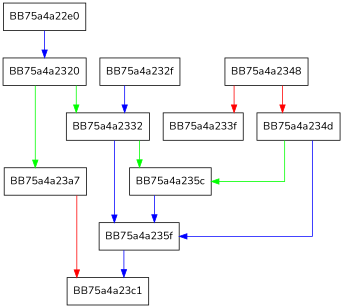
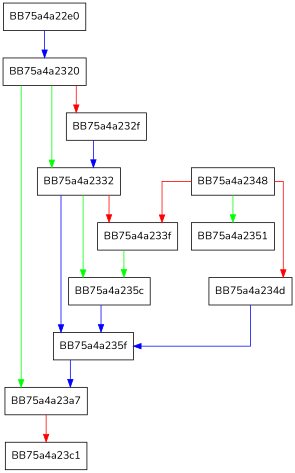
  digraph {
    fontname=Nunito
    splines=ortho
    node [fontname=Nunito shape=box]
    edge [color=blue fontname=Nunito]
    BB75a4a22e0
    BB75a4a2320
    BB75a4a23a7
    BB75a4a23c1
    BB75a4a2332
    BB75a4a232f
    BB75a4a235c
    BB75a4a233f
    BB75a4a235f
    BB75a4a2348
+   BB75a4a2351
    BB75a4a234d
    BB75a4a22e0 -> BB75a4a2320
    BB75a4a2320 -> BB75a4a23a7 [color=green]
    BB75a4a2320 -> BB75a4a2332 [color=green]
+   BB75a4a2320 -> BB75a4a232f [color=red]
    BB75a4a23a7 -> BB75a4a23c1 [color=red]
    BB75a4a2332 -> BB75a4a235c [color=green]
+   BB75a4a2332 -> BB75a4a233f [color=red]
    BB75a4a2332 -> BB75a4a235f
    BB75a4a232f -> BB75a4a2332
    BB75a4a235c -> BB75a4a235f
-   BB75a4a234d -> BB75a4a235c [color=green]
-   BB75a4a235f -> BB75a4a23c1
+   BB75a4a233f -> BB75a4a235c [color=green]
+   BB75a4a235f -> BB75a4a23a7
    BB75a4a2348 -> BB75a4a233f [color=red]
+   BB75a4a2348 -> BB75a4a2351 [color=green]
    BB75a4a2348 -> BB75a4a234d [color=red]
    BB75a4a234d -> BB75a4a235f
  }
